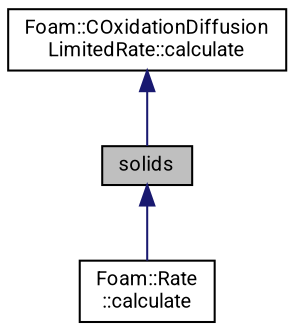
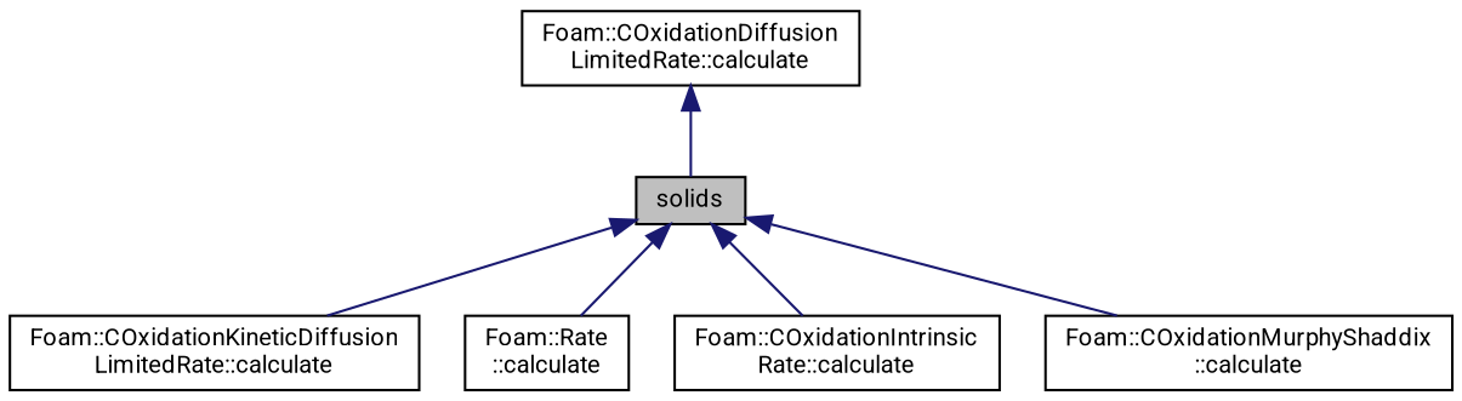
  digraph {
    fontname=Roboto
    rankdir=TB
    node [color=black fontname=Roboto fontsize=10 shape=record]
    edge [color=midnightblue dir=back fontname=Roboto fontsize=10 labelfontname=FreeSans labelfontsize=10 style=solid]
    n1 [fillcolor=grey75 fontcolor=black height=0.2 label=solids style=filled width=0.4]
+   n2 [height=0.2 label="Foam::COxidationKineticDiffusion\lLimitedRate::calculate" width=0.4]
    n3 [height=0.2 label="Foam::Rate\l::calculate" width=0.4]
+   n4 [height=0.2 label="Foam::COxidationIntrinsic\lRate::calculate" width=0.4]
+   n5 [height=0.2 label="Foam::COxidationMurphyShaddix\l::calculate" width=0.4]
    n6 [height=0.2 label="Foam::COxidationDiffusion\lLimitedRate::calculate" width=0.4]
+   n1 -> n2
    n1 -> n3
+   n1 -> n4
+   n1 -> n5
    n6 -> n1
  }
